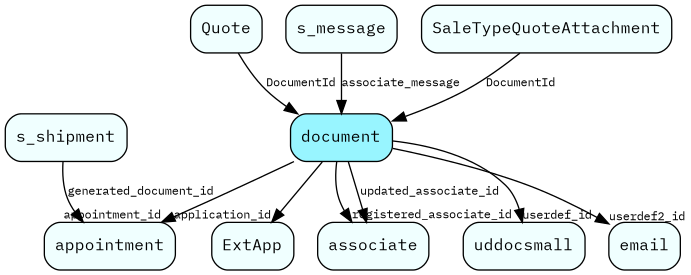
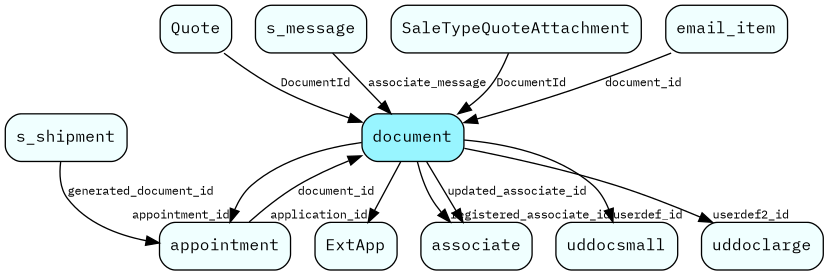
  digraph {
    fontname="IBM Plex Mono"
    node [fillcolor=azure1 fontname="IBM Plex Mono" fontsize=12 shape=box style="rounded, filled"]
    edge [fontname="IBM Plex Mono" fontsize=9]
    document [fillcolor=cadetblue1]
    ExtApp
    appointment
    associate
    uddocsmall
-   uddoclarge [label=email]
+   uddoclarge
    Quote
    s_shipment
    s_message
    SaleTypeQuoteAttachment
+   email_item
    document -> ExtApp [headlabel=application_id]
    document -> appointment [headlabel=appointment_id]
    document -> associate [headlabel=registered_associate_id]
    document -> associate [label=updated_associate_id]
    document -> uddocsmall [headlabel=userdef_id]
    document -> uddoclarge [headlabel=userdef2_id]
+   appointment -> document [label=document_id]
    Quote -> document [label=DocumentId]
    s_shipment -> appointment [label=generated_document_id]
    s_message -> document [label=associate_message]
    SaleTypeQuoteAttachment -> document [label=DocumentId]
+   email_item -> document [label=document_id]
  }
